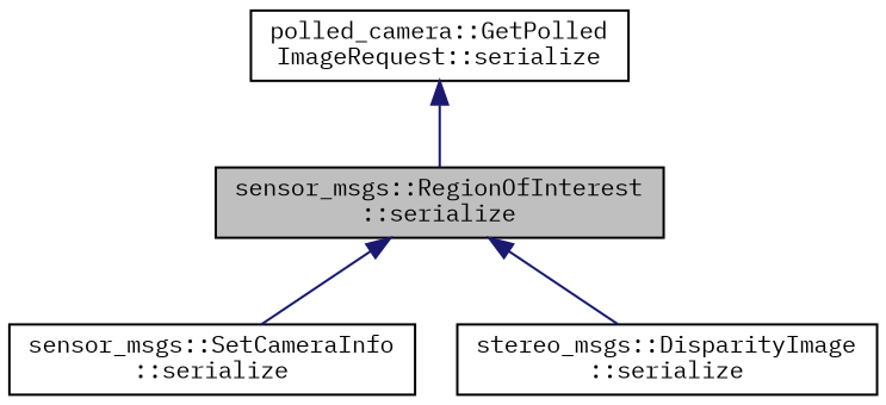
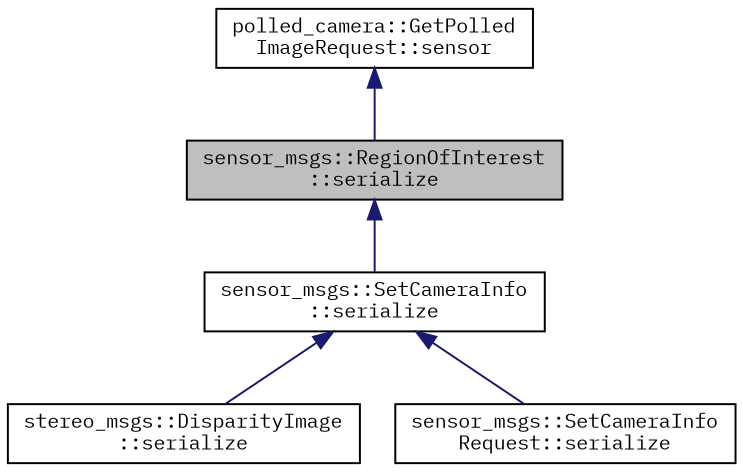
  digraph {
    fontname="IBM Plex Mono"
    rankdir=TB
    node [color=black fillcolor=white fontname="IBM Plex Mono" fontsize=10 shape=record style=filled]
    edge [color=midnightblue dir=back fontname="IBM Plex Mono" fontsize=10 labelfontname=Helvetica labelfontsize=10 style=solid]
    n1 [fillcolor=grey75 fontcolor=black height=0.2 label="sensor_msgs::RegionOfInterest\l::serialize" width=0.4]
    n2 [height=0.2 label="sensor_msgs::SetCameraInfo\l::serialize" width=0.4]
    n3 [height=0.2 label="stereo_msgs::DisparityImage\l::serialize" width=0.4]
-   n5 [height=0.2 label="polled_camera::GetPolled\lImageRequest::serialize" width=0.4]
+   n4 [height=0.2 label="sensor_msgs::SetCameraInfo\lRequest::serialize" width=0.4]
+   n5 [height=0.2 label="polled_camera::GetPolled\lImageRequest::sensor" width=0.4]
    n1 -> n2
-   n1 -> n3
+   n2 -> n3
+   n2 -> n4
    n5 -> n1
  }
